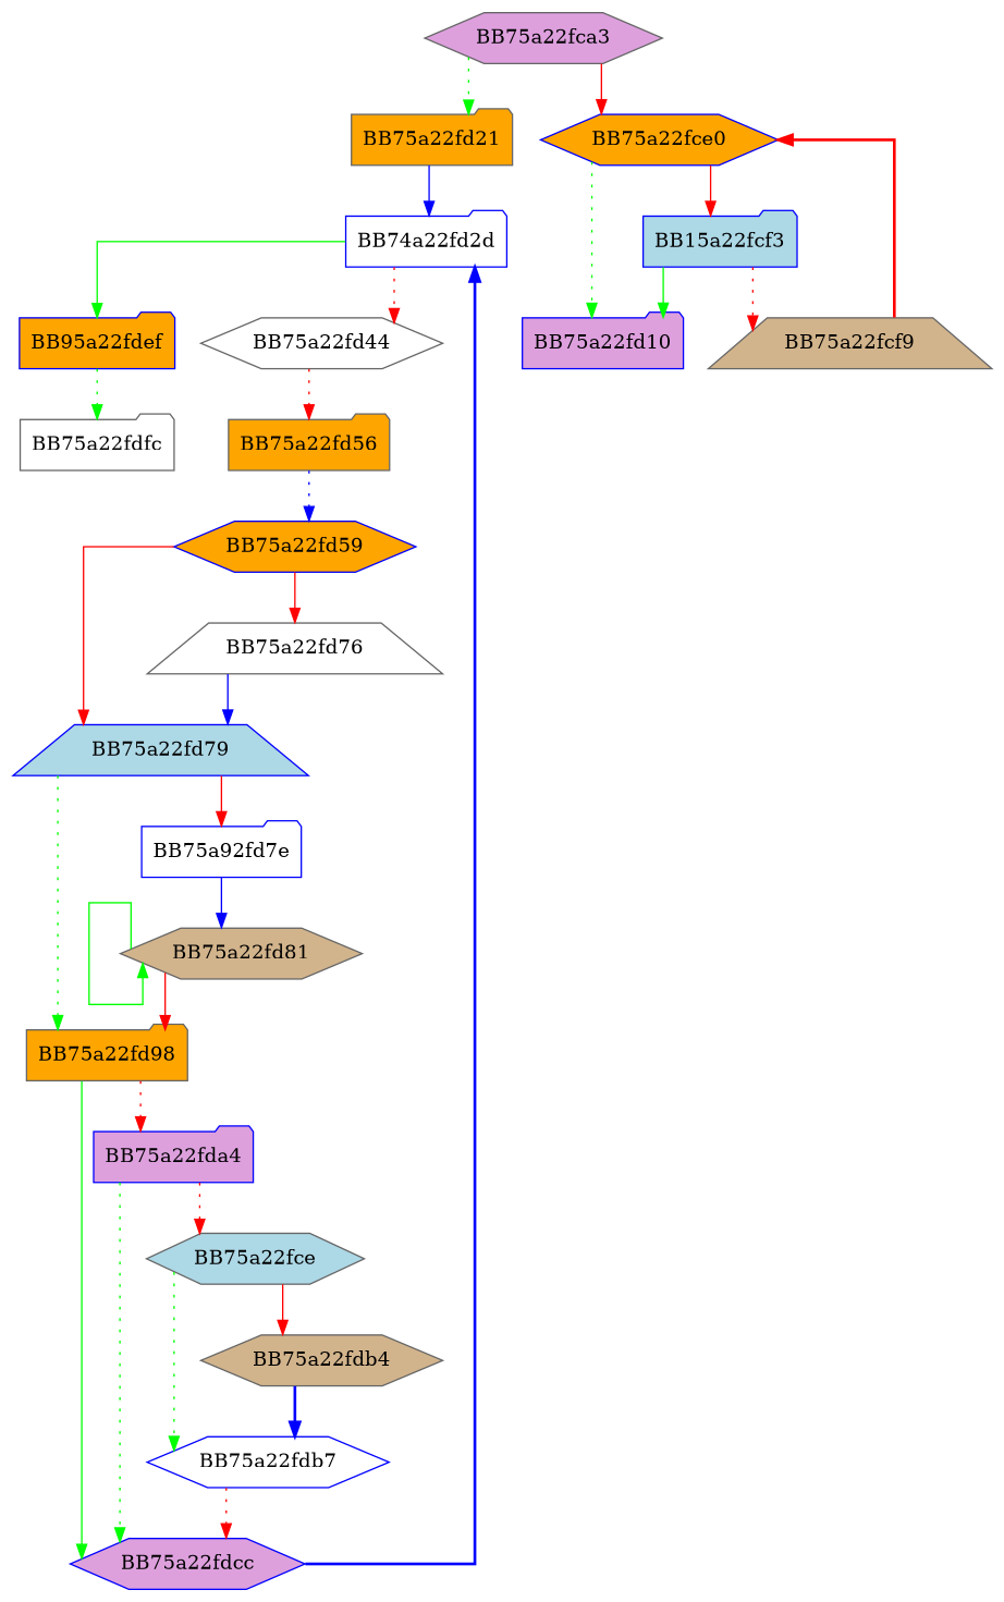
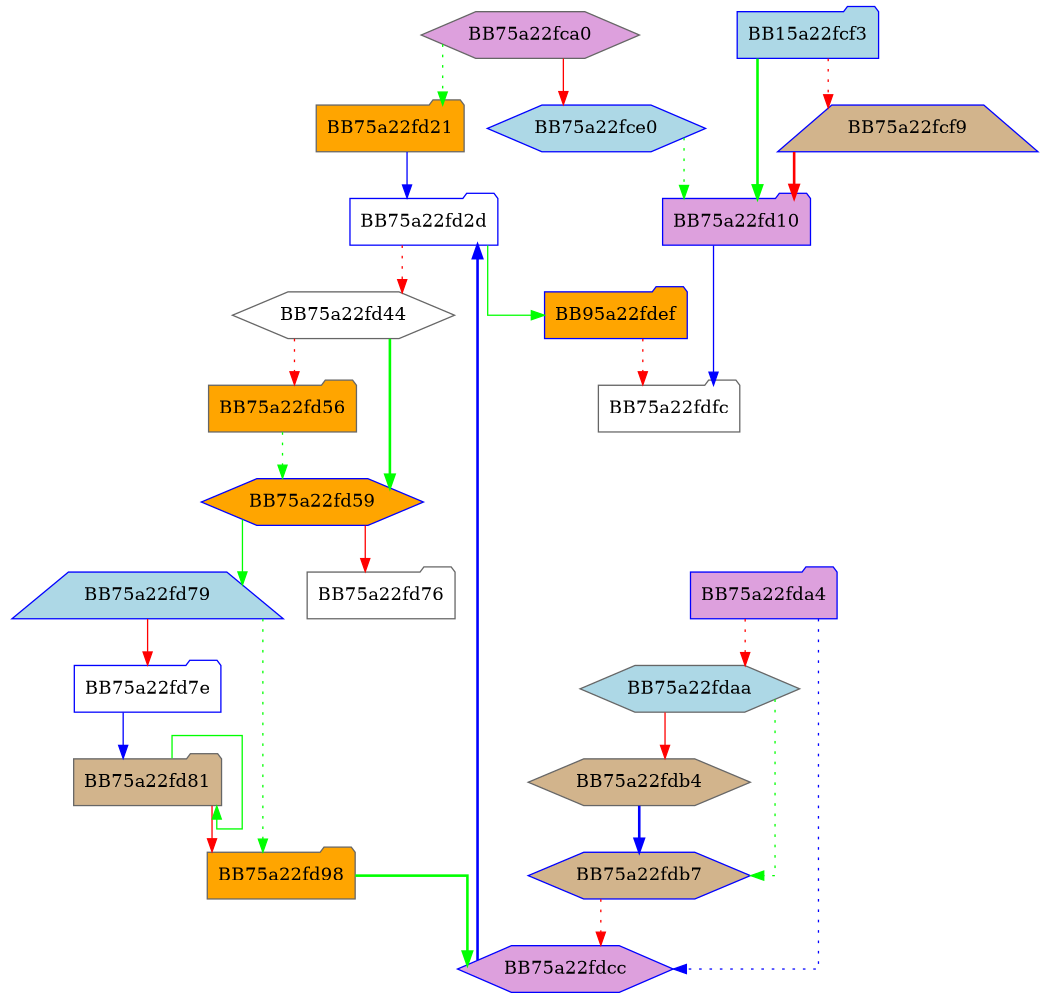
  digraph {
    splines=ortho
    node [color=blue fillcolor=orange shape=folder style=filled]
    edge [color=red style=solid]
-   BB75a22fca0 [color=gray40 fillcolor=plum shape=hexagon label=BB75a22fca3]
+   BB75a22fca0 [color=gray40 fillcolor=plum shape=hexagon]
    BB75a22fd21 [color=gray40]
-   BB75a22fce0 [shape=hexagon]
-   BB75a22fd2d [fillcolor=white label=BB74a22fd2d]
+   BB75a22fce0 [fillcolor=lightblue shape=hexagon]
+   BB75a22fd2d [fillcolor=white]
    BB75a22fd10 [fillcolor=plum]
    n6 [fillcolor=lightblue label=BB15a22fcf3]
    n7 [label=BB95a22fdef]
    BB75a22fd44 [color=gray40 fillcolor=white shape=hexagon]
    BB75a22fdfc [color=gray40 fillcolor=white]
-   BB75a22fcf9 [color=gray40 fillcolor=tan shape=trapezium]
+   BB75a22fcf9 [fillcolor=tan shape=trapezium]
    BB75a22fd59 [shape=hexagon]
    BB75a22fd56 [color=gray40]
    BB75a22fd79 [fillcolor=lightblue shape=trapezium]
-   BB75a22fd76 [color=gray40 fillcolor=white shape=trapezium]
+   BB75a22fd76 [color=gray40 fillcolor=white]
    BB75a22fd98 [color=gray40]
-   BB75a22fd7e [fillcolor=white label=BB75a92fd7e]
+   BB75a22fd7e [fillcolor=white]
    BB75a22fdcc [fillcolor=plum shape=hexagon]
    BB75a22fda4 [fillcolor=plum]
-   BB75a22fd81 [color=gray40 fillcolor=tan shape=hexagon]
-   BB75a22fdaa [color=gray40 fillcolor=lightblue shape=hexagon label=BB75a22fce]
-   BB75a22fdb7 [fillcolor=white shape=hexagon]
+   BB75a22fd81 [color=gray40 fillcolor=tan]
+   BB75a22fdaa [color=gray40 fillcolor=lightblue shape=hexagon]
+   BB75a22fdb7 [fillcolor=tan shape=hexagon]
    BB75a22fdb4 [color=gray40 fillcolor=tan shape=hexagon]
    BB75a22fca0 -> BB75a22fd21 [color=green style=dotted]
    BB75a22fca0 -> BB75a22fce0
    BB75a22fd21 -> BB75a22fd2d [color=blue]
    BB75a22fce0 -> BB75a22fd10 [color=green style=dotted]
-   BB75a22fce0 -> n6
    BB75a22fd2d -> n7 [color=green]
    BB75a22fd2d -> BB75a22fd44 [style=dotted]
-   n6 -> BB75a22fd10 [color=green]
+   BB75a22fd10 -> BB75a22fdfc [color=blue]
+   n6 -> BB75a22fd10 [color=green style=bold]
    n6 -> BB75a22fcf9 [style=dotted]
-   n7 -> BB75a22fdfc [color=green style=dotted]
+   n7 -> BB75a22fdfc [style=dotted]
+   BB75a22fd44 -> BB75a22fd59 [color=green style=bold]
    BB75a22fd44 -> BB75a22fd56 [style=dotted]
-   BB75a22fcf9 -> BB75a22fce0 [style=bold]
-   BB75a22fd59 -> BB75a22fd79
+   BB75a22fcf9 -> BB75a22fd10 [style=bold]
+   BB75a22fd59 -> BB75a22fd79 [color=green]
    BB75a22fd59 -> BB75a22fd76
-   BB75a22fd56 -> BB75a22fd59 [color=blue style=dotted]
+   BB75a22fd56 -> BB75a22fd59 [color=green style=dotted]
    BB75a22fd79 -> BB75a22fd98 [color=green style=dotted]
    BB75a22fd79 -> BB75a22fd7e
-   BB75a22fd76 -> BB75a22fd79 [color=blue]
-   BB75a22fd98 -> BB75a22fdcc [color=green]
-   BB75a22fd98 -> BB75a22fda4 [style=dotted]
+   BB75a22fd98 -> BB75a22fdcc [color=green style=bold]
    BB75a22fd7e -> BB75a22fd81 [color=blue]
    BB75a22fdcc -> BB75a22fd2d [color=blue style=bold]
-   BB75a22fda4 -> BB75a22fdcc [color=green style=dotted]
+   BB75a22fda4 -> BB75a22fdcc [color=blue style=dotted]
    BB75a22fda4 -> BB75a22fdaa [style=dotted]
    BB75a22fd81 -> BB75a22fd98
    BB75a22fd81 -> BB75a22fd81 [color=green]
    BB75a22fdaa -> BB75a22fdb7 [color=green style=dotted]
    BB75a22fdaa -> BB75a22fdb4
    BB75a22fdb7 -> BB75a22fdcc [style=dotted]
    BB75a22fdb4 -> BB75a22fdb7 [color=blue style=bold]
  }
